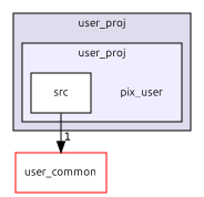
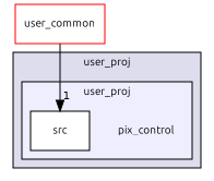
  digraph {
    compound=true
    fontname=Ubuntu
    node [fontname=Ubuntu fontsize=10 shape=box fillcolor=white style=filled]
-   n1 [label=pix_user shape=plaintext fillcolor="" style=""]
+   n1 [label=pix_control shape=plaintext fillcolor="" style=""]
    n2 [color=black label=src]
    n3 [color=red label=user_common]
    subgraph cluster_1 {
      bgcolor="#ddddee"
      fontsize=10
      label=user_proj
      pencolor=black
      subgraph cluster_2 {
        bgcolor="#eeeeff"
        fontsize=10
        pencolor=black
        n1
        n2
      }
    }
-   n2 -> n3 [headlabel=1 labeldistance=1.5 labelfontname=Helvetica labelfontsize=10 fontname=Ubuntu]
+   n3 -> n2 [headlabel=1 labeldistance=1.5 labelfontname=Helvetica labelfontsize=10 fontname=Ubuntu]
  }
